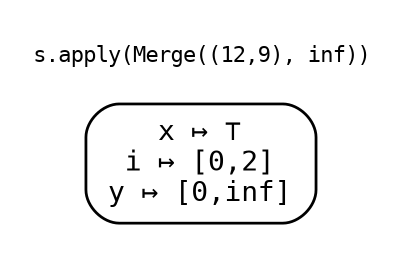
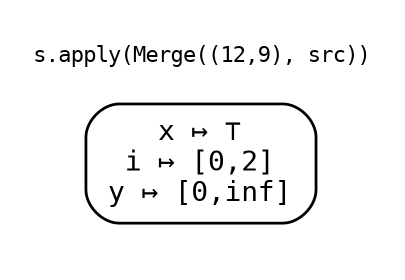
  graph {
    color=white
    fontname=Monospace
    fontsize=8.0
    rankdir=LR
    n1 [fontname=Monospace fontsize=10 height=0.6 label="x ↦ ⊤\ni ↦ [0,2]\ny ↦ [0,inf]" shape=record style=rounded]
    subgraph cluster_1 {
-     label="s.apply(Merge((12,9), inf))"
+     label="s.apply(Merge((12,9), src))"
      n1
    }
  }
